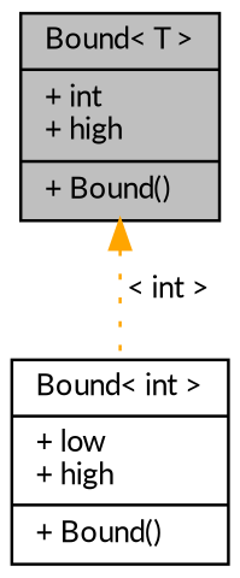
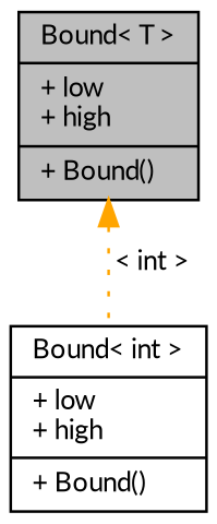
  digraph {
    fontname=Lato
    node [color=black fontname=Lato fontsize=10 shape=record style=filled]
-   n1 [fillcolor=grey75 fontcolor=black height=0.2 label="{Bound\< T \>\n|+ int\l+ high\l|+ Bound()\l}" width=0.4]
+   n1 [fillcolor=grey75 fontcolor=black height=0.2 label="{Bound\< T \>\n|+ low\l+ high\l|+ Bound()\l}" width=0.4]
    n2 [fillcolor=white height=0.2 label="{Bound\< int \>\n|+ low\l+ high\l|+ Bound()\l}" width=0.4]
    n1 -> n2 [color=orange dir=back fontname=Lato fontsize=10 label=" \< int \>" labelfontname=Helvetica labelfontsize=10 style=dotted]
  }
